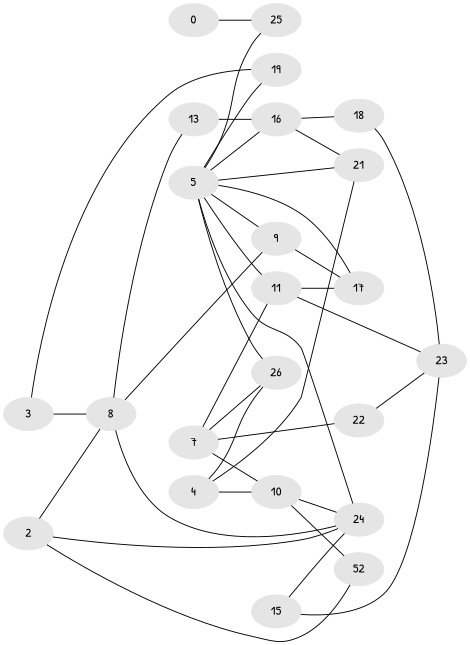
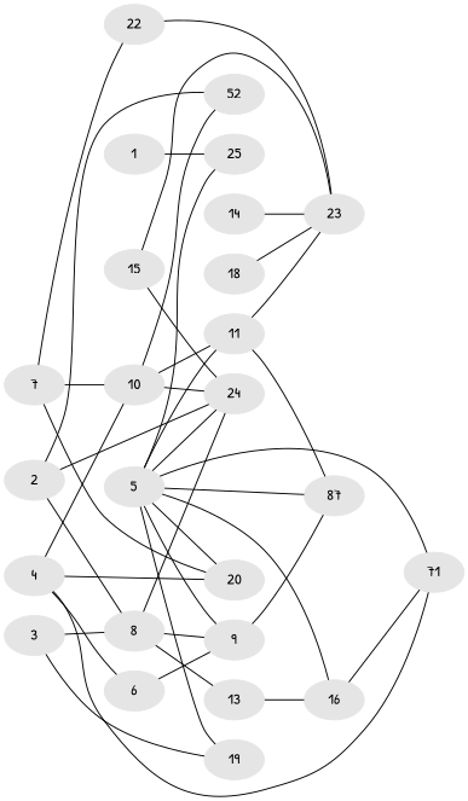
  graph {
    fontname="Patrick Hand"
    rankdir=LR
    node [color=gray90 fontname="Patrick Hand" style=filled]
    edge [fontname="Patrick Hand" weight=1.0]
-   1 [label=0]
+   1
    25
    2
    8
    n5 [label=52]
    24
    9
    13
    3
    19
    5
-   20 [label=26]
-   21
+   20
+   21 [label=71]
    11
    16
-   17
+   17 [label=87]
    4
+   6
    10
    23
    18
    7
    22
+   14
    15
    1 -- 25
    2 -- 8 [weight=2.0]
    2 -- n5
    2 -- 24
    8 -- 24
    8 -- 9
    8 -- 13
    9 -- 17
    13 -- 16 [weight=3.0]
    3 -- 8 [weight=3.0]
    3 -- 19
    5 -- 25
    5 -- 24
    5 -- 9 [weight=2.0]
    5 -- 19 [weight=3.0]
    5 -- 20
    5 -- 21 [weight=2.0]
    5 -- 11 [weight=2.0]
    5 -- 16
    5 -- 17
    11 -- 17 [weight=3.0]
    11 -- 23
    16 -- 21
-   16 -- 18
    4 -- 20
    4 -- 21
+   4 -- 6 [weight=2.0]
    4 -- 10 [weight=2.0]
+   6 -- 9 [weight=2.0]
    10 -- n5
    10 -- 24
-   7 -- 11
+   10 -- 11
    18 -- 23
    7 -- 20
    7 -- 10 [weight=2.0]
    7 -- 22
    22 -- 23
+   14 -- 23
    15 -- 24
    15 -- 23
  }
